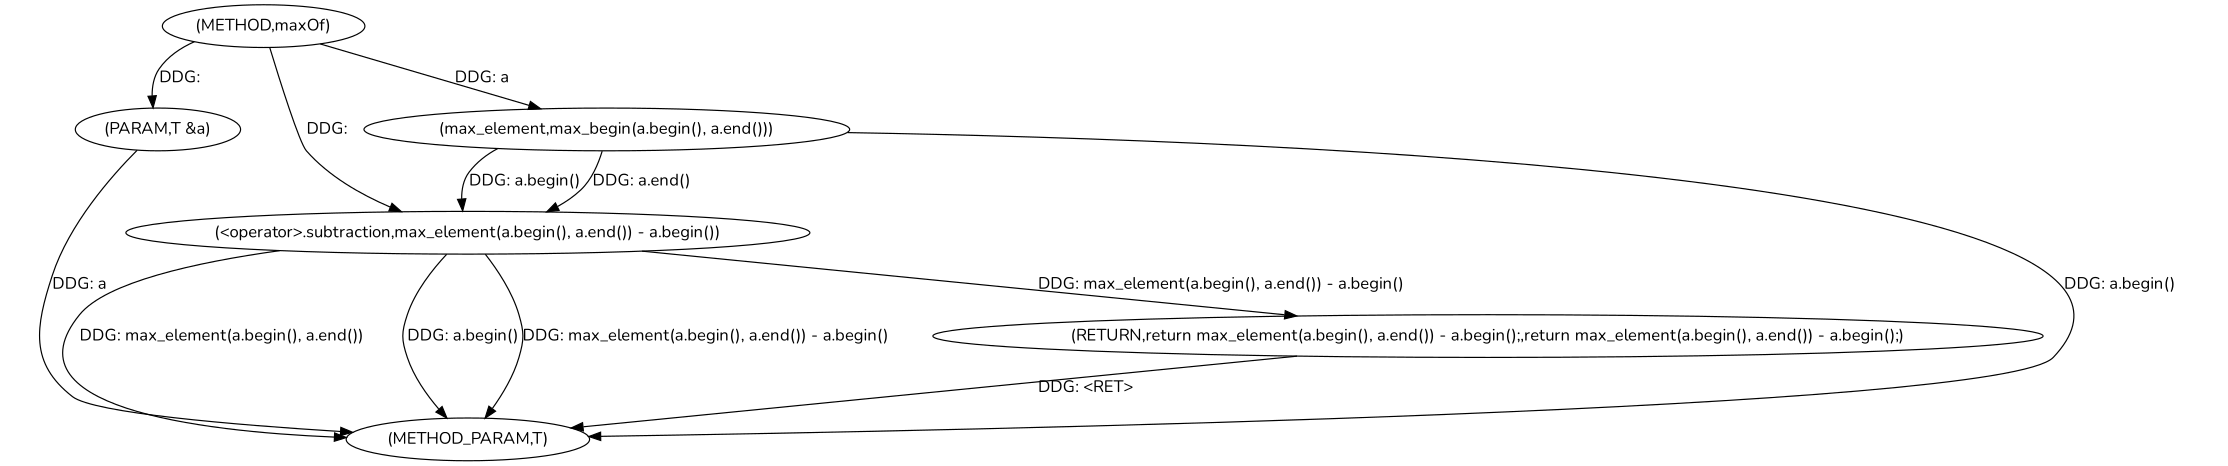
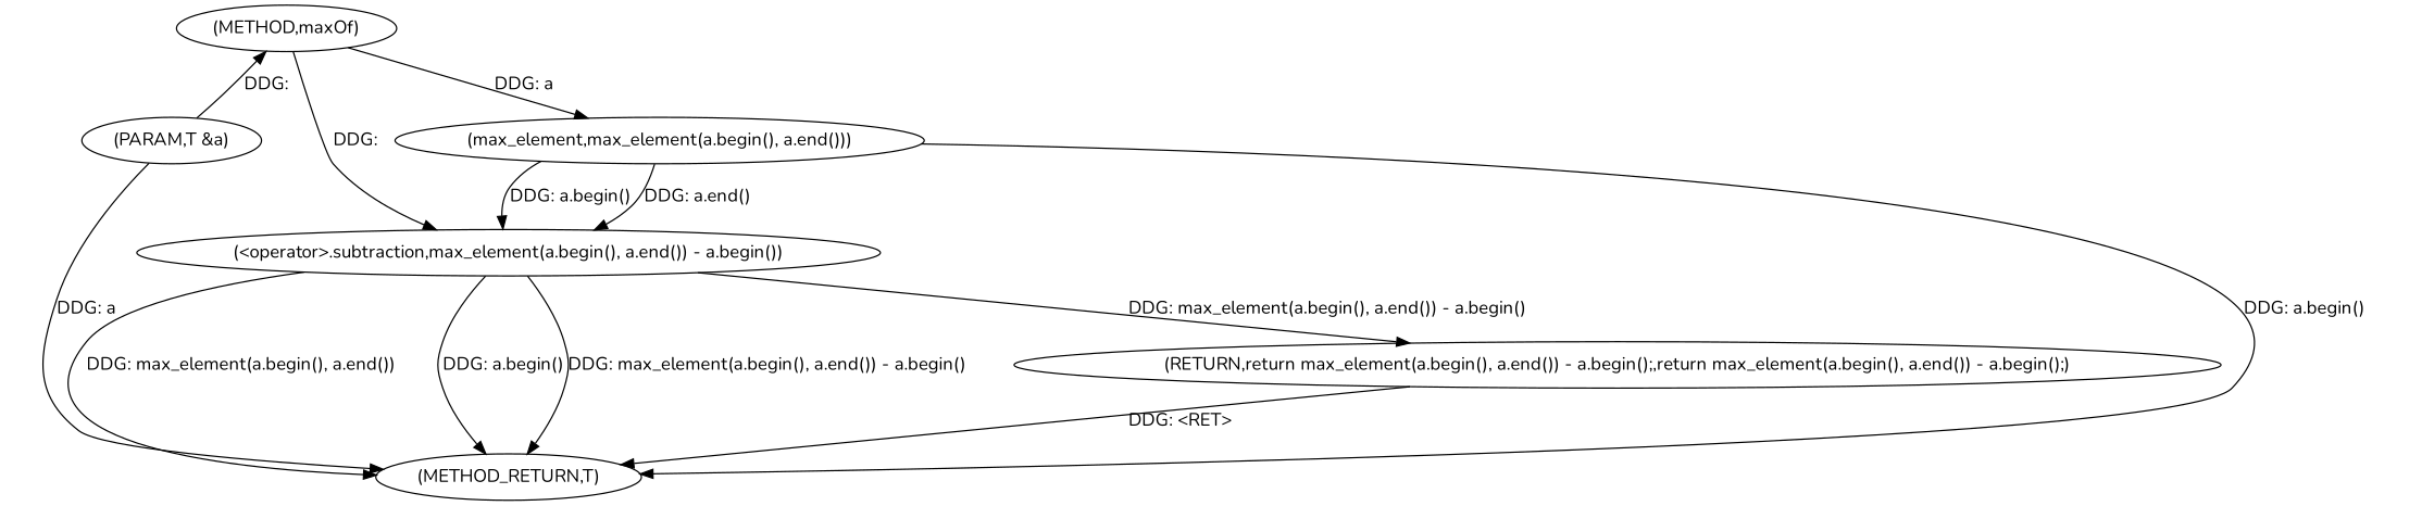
  digraph {
    fontname=Nunito
    node [fontname=Nunito]
    edge [fontname=Nunito]
    n1 [label="(METHOD,maxOf)"]
    n2 [label="(PARAM,T &a)"]
    n3 [label="(<operator>.subtraction,max_element(a.begin(), a.end()) - a.begin())"]
-   n4 [label="(max_element,max_begin(a.begin(), a.end()))"]
-   n5 [label="(METHOD_PARAM,T)"]
+   n4 [label="(max_element,max_element(a.begin(), a.end()))"]
+   n5 [label="(METHOD_RETURN,T)"]
    n6 [label="(RETURN,return max_element(a.begin(), a.end()) - a.begin();,return max_element(a.begin(), a.end()) - a.begin();)"]
-   n1 -> n2 [label="DDG: "]
+   n2 -> n1 [label="DDG: "]
    n1 -> n3 [label="DDG: "]
    n1 -> n4 [label="DDG: a"]
    n2 -> n5 [label="DDG: a"]
    n3 -> n5 [label="DDG: max_element(a.begin(), a.end())"]
    n3 -> n5 [label="DDG: a.begin()"]
    n3 -> n5 [label="DDG: max_element(a.begin(), a.end()) - a.begin()"]
    n3 -> n6 [label="DDG: max_element(a.begin(), a.end()) - a.begin()"]
    n4 -> n3 [label="DDG: a.begin()"]
    n4 -> n3 [label="DDG: a.end()"]
    n4 -> n5 [label="DDG: a.begin()"]
    n6 -> n5 [label="DDG: <RET>"]
  }
